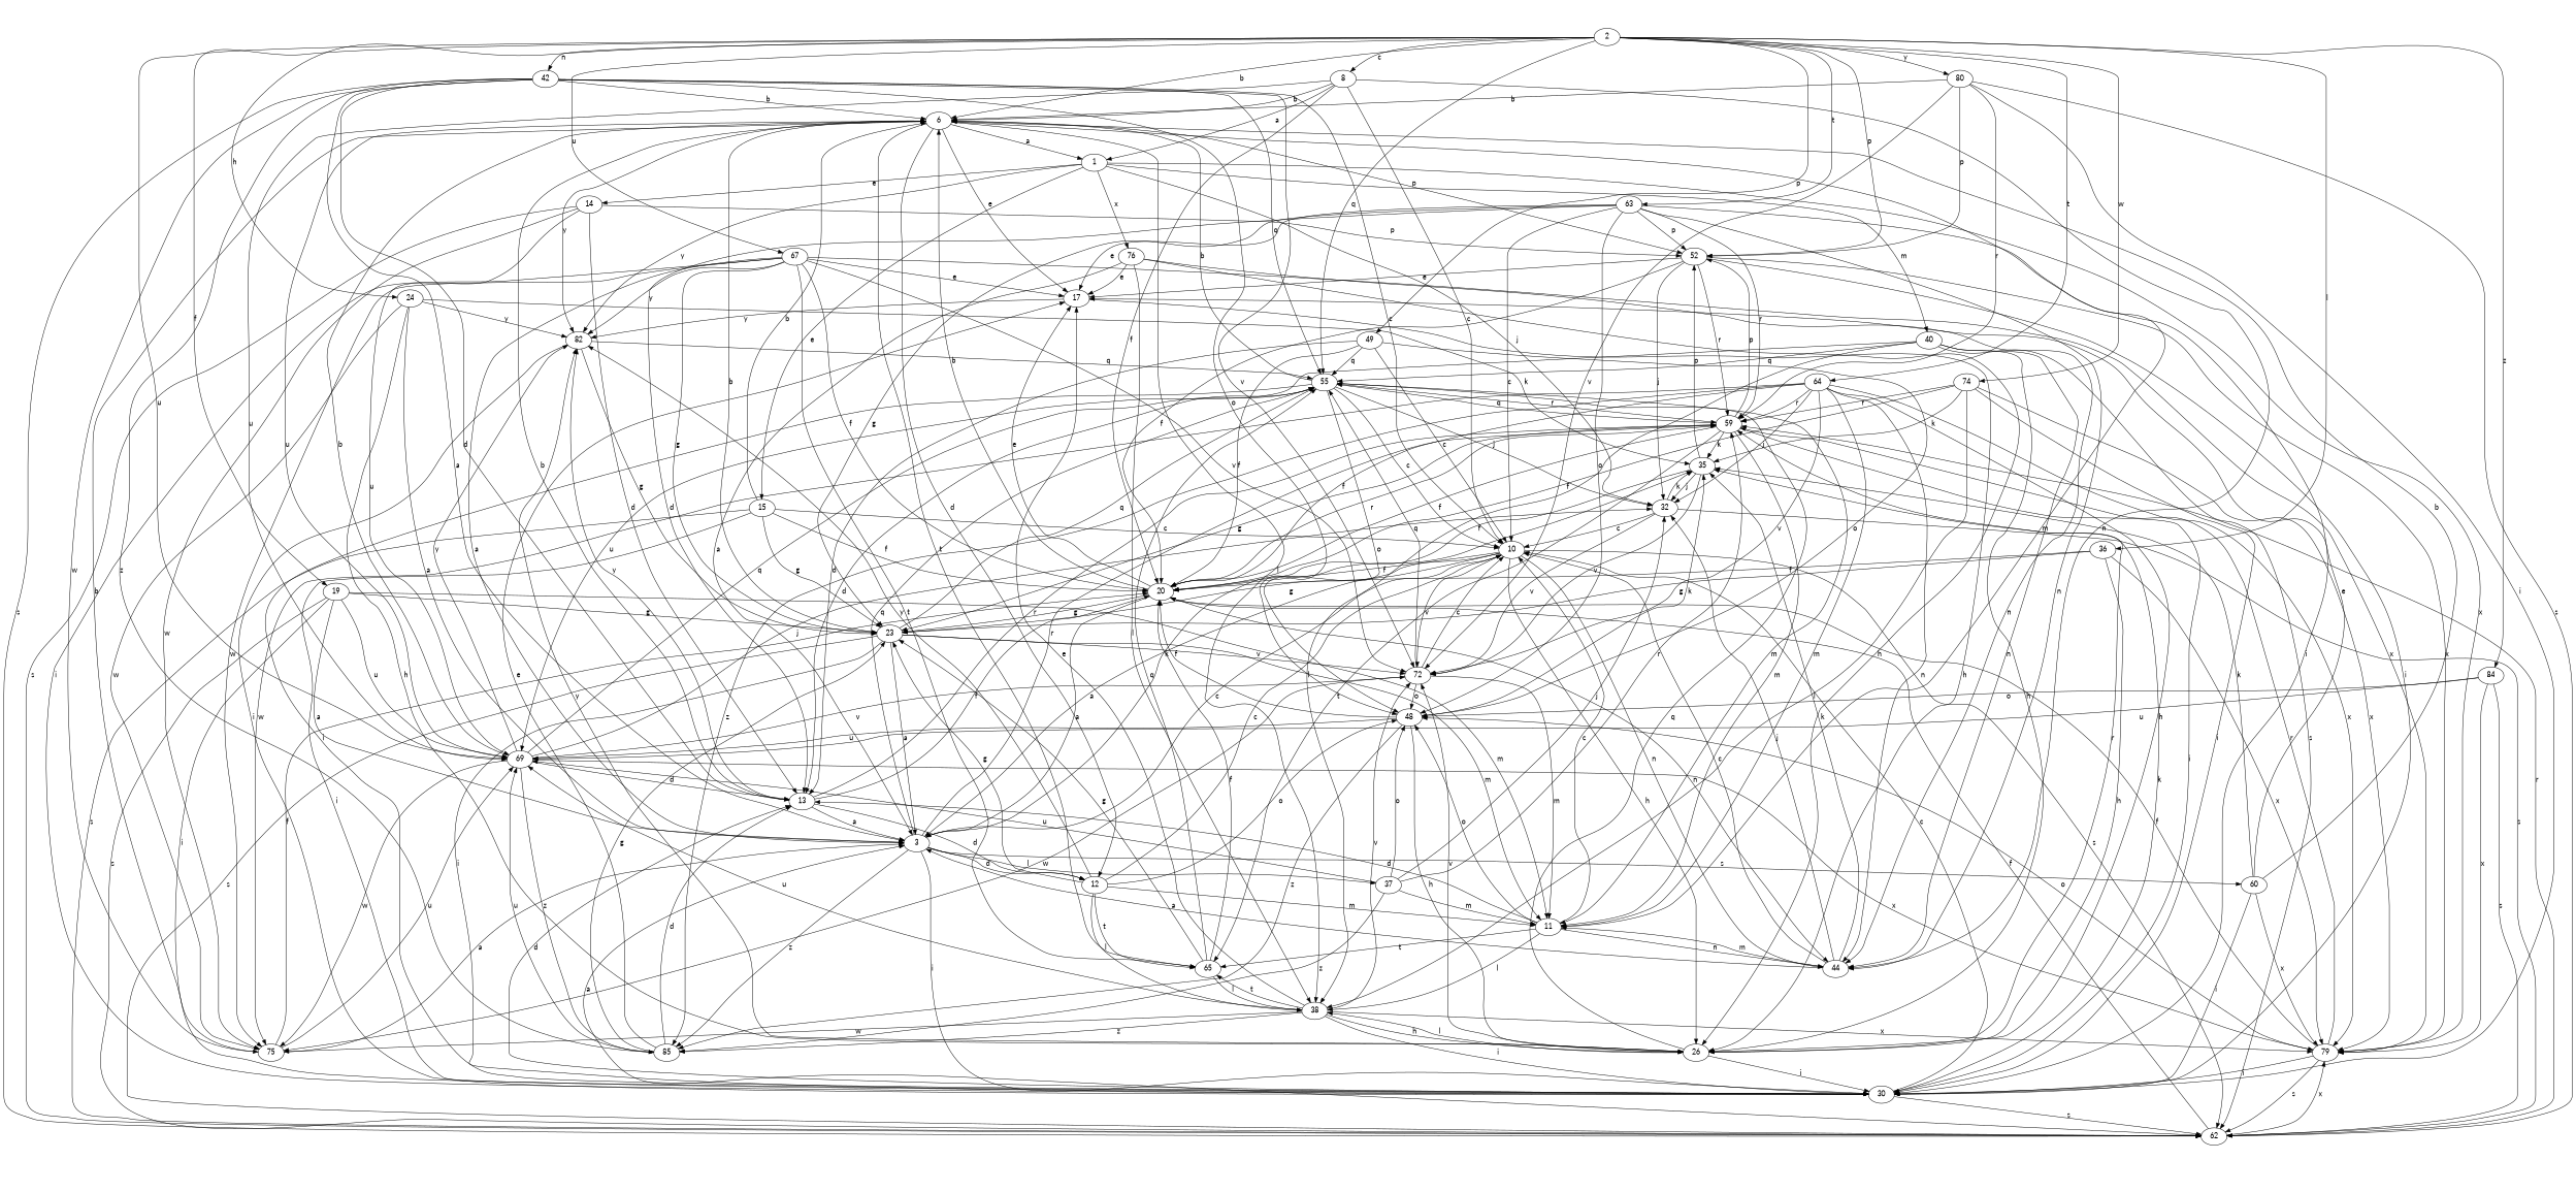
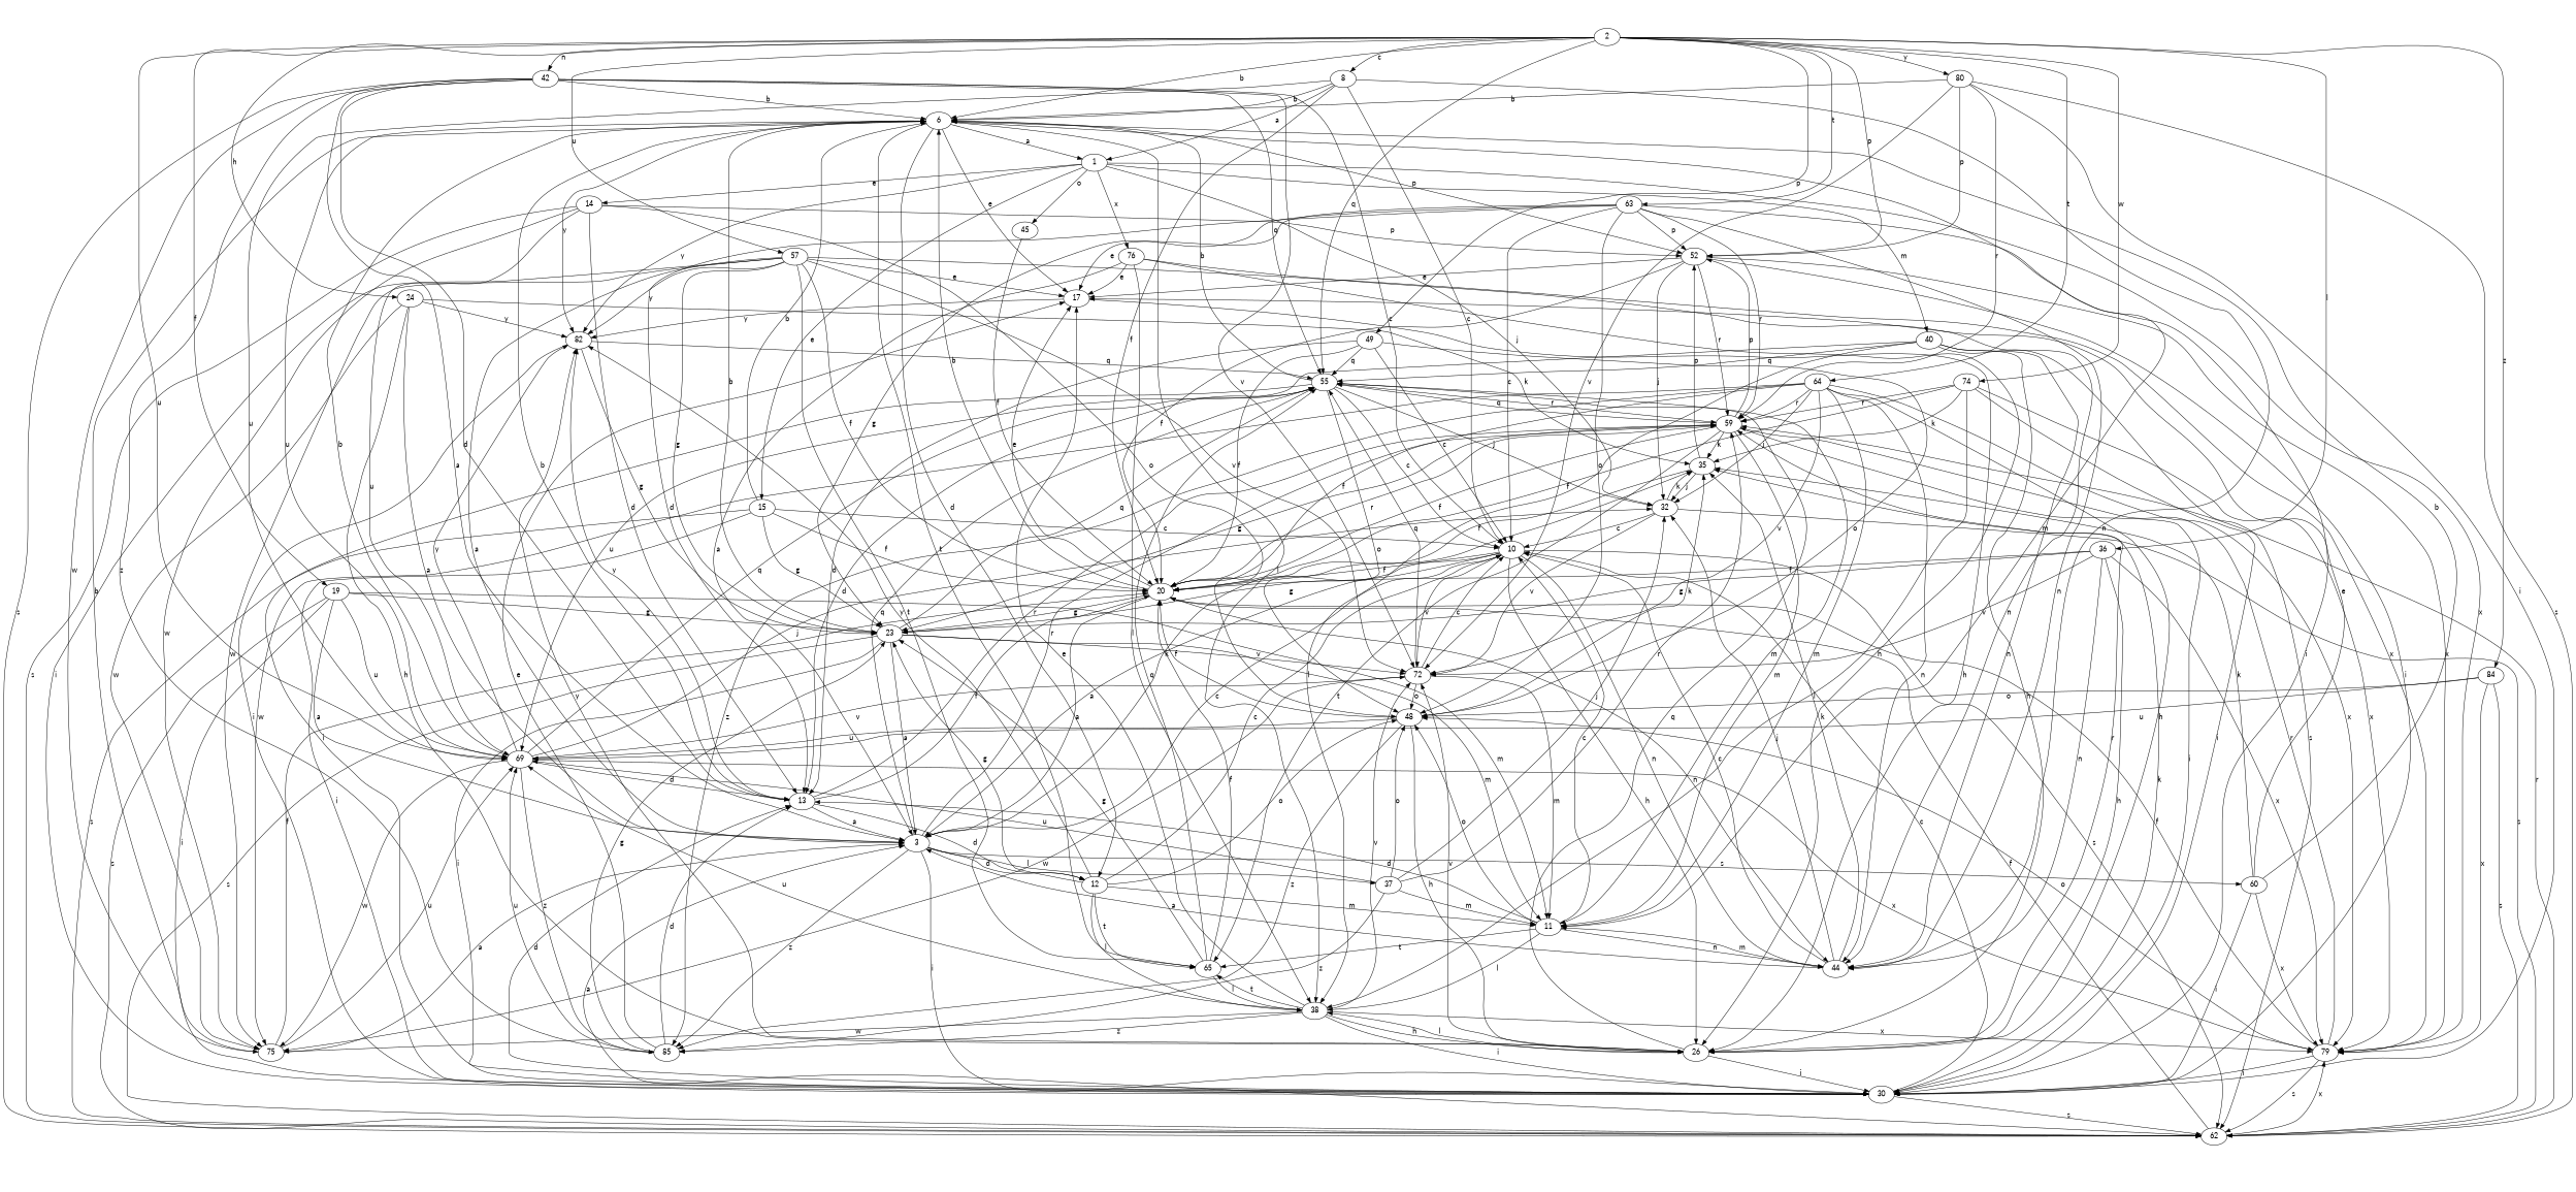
  strict digraph {
    fontname=Lato
    node [fontname=Lato]
    edge [fontname=Lato]
    n1 [label=2]
    6
    8
    19
    24
    36
    42
    49
    52
    55
    63
    64
-   67
+   67 [label=57]
    69
    74
    80
    84
    1
    82
    12
    17
    38
    n23 [label=11]
    65
    10
    20
    44
    3
    30
    23
    62
    35
    26
    75
    79
    72
    85
    48
    13
    32
    59
    14
    15
    40
+   45
    n46 [label=76]
    37
    60
    n1 -> 6 [label=b]
    n1 -> 8 [label=c]
    n1 -> 19 [label=f]
    n1 -> 24 [label=h]
    n1 -> 36 [label=l]
    n1 -> 42 [label=n]
    n1 -> 49 [label=p]
    n1 -> 52 [label=p]
    n1 -> 55 [label=q]
    n1 -> 63 [label=t]
    n1 -> 64 [label=t]
    n1 -> 67 [label=u]
    n1 -> 69 [label=u]
    n1 -> 74 [label=w]
    n1 -> 80 [label=y]
    n1 -> 84 [label=z]
    6 -> 52 [label=p]
    6 -> 69 [label=u]
    6 -> 1 [label=a]
    6 -> 82 [label=y]
    6 -> 12 [label=d]
    6 -> 17 [label=e]
    6 -> 38 [label=l]
    6 -> n23 [label=m]
    6 -> 65 [label=t]
    8 -> 6 [label=b]
    8 -> 69 [label=u]
    8 -> 1 [label=a]
    8 -> 10 [label=c]
    8 -> 20 [label=f]
    8 -> 44 [label=n]
    19 -> 69 [label=u]
    19 -> n23 [label=m]
    19 -> 3 [label=a]
    19 -> 30 [label=i]
    19 -> 23 [label=g]
    19 -> 62 [label=s]
    24 -> 82 [label=y]
    24 -> 3 [label=a]
    24 -> 35 [label=k]
    24 -> 26 [label=h]
    24 -> 75 [label=w]
    36 -> 20 [label=f]
+   36 -> 44 [label=n]
    36 -> 23 [label=g]
    36 -> 26 [label=h]
    36 -> 79 [label=x]
-   35 -> 72 [label=v]
+   36 -> 72 [label=v]
    42 -> 6 [label=b]
    42 -> 55 [label=q]
    42 -> 10 [label=c]
    42 -> 3 [label=a]
    42 -> 62 [label=s]
    42 -> 75 [label=w]
    42 -> 72 [label=v]
    42 -> 85 [label=z]
-   42 -> 48 [label=o]
+   14 -> 48 [label=o]
    42 -> 13 [label=d]
    49 -> 55 [label=q]
    49 -> 10 [label=c]
    49 -> 20 [label=f]
    49 -> 48 [label=o]
    49 -> 13 [label=d]
    52 -> 17 [label=e]
    52 -> 20 [label=f]
    52 -> 30 [label=i]
    52 -> 79 [label=x]
    52 -> 32 [label=j]
    52 -> 59 [label=r]
    55 -> 6 [label=b]
    55 -> n23 [label=m]
    55 -> 10 [label=c]
    55 -> 30 [label=i]
    55 -> 48 [label=o]
    55 -> 13 [label=d]
    55 -> 32 [label=j]
    55 -> 59 [label=r]
    63 -> 52 [label=p]
    63 -> 17 [label=e]
    63 -> 10 [label=c]
    63 -> 44 [label=n]
    63 -> 30 [label=i]
    63 -> 23 [label=g]
    63 -> 48 [label=o]
    63 -> 13 [label=d]
    63 -> 59 [label=r]
    64 -> n23 [label=m]
    64 -> 20 [label=f]
    64 -> 44 [label=n]
    64 -> 26 [label=h]
    64 -> 75 [label=w]
    64 -> 79 [label=x]
    64 -> 72 [label=v]
    64 -> 85 [label=z]
    64 -> 32 [label=j]
    64 -> 59 [label=r]
    67 -> 82 [label=y]
    67 -> 17 [label=e]
    67 -> 65 [label=t]
    67 -> 20 [label=f]
    67 -> 3 [label=a]
    67 -> 30 [label=i]
    67 -> 23 [label=g]
    67 -> 75 [label=w]
    67 -> 79 [label=x]
    67 -> 72 [label=v]
    69 -> 6 [label=b]
    69 -> 55 [label=q]
    69 -> 82 [label=y]
    69 -> 75 [label=w]
    69 -> 79 [label=x]
    69 -> 72 [label=v]
    69 -> 85 [label=z]
    69 -> 13 [label=d]
    69 -> 32 [label=j]
    74 -> 38 [label=l]
    74 -> 20 [label=f]
    74 -> 30 [label=i]
    74 -> 35 [label=k]
    74 -> 79 [label=x]
    74 -> 59 [label=r]
    80 -> 6 [label=b]
    80 -> 52 [label=p]
    80 -> 30 [label=i]
    80 -> 62 [label=s]
    80 -> 72 [label=v]
    80 -> 59 [label=r]
    84 -> 69 [label=u]
    84 -> 62 [label=s]
    84 -> 79 [label=x]
    84 -> 48 [label=o]
    1 -> 82 [label=y]
    1 -> 79 [label=x]
    1 -> 32 [label=j]
    1 -> 14 [label=e]
    1 -> 15 [label=e]
    1 -> 40 [label=m]
+   1 -> 45 [label=o]
    1 -> n46 [label=x]
    82 -> 55 [label=q]
    82 -> 30 [label=i]
    82 -> 23 [label=g]
    12 -> 82 [label=y]
    12 -> 38 [label=l]
    12 -> n23 [label=m]
    12 -> 65 [label=t]
    12 -> 10 [label=c]
    12 -> 23 [label=g]
    12 -> 48 [label=o]
    17 -> 82 [label=y]
    17 -> 26 [label=h]
    38 -> 69 [label=u]
    38 -> 17 [label=e]
    38 -> 65 [label=t]
    38 -> 30 [label=i]
    38 -> 26 [label=h]
    38 -> 75 [label=w]
    38 -> 79 [label=x]
    38 -> 72 [label=v]
    38 -> 85 [label=z]
    n23 -> 38 [label=l]
    n23 -> 65 [label=t]
    n23 -> 10 [label=c]
    n23 -> 44 [label=n]
    n23 -> 48 [label=o]
    n23 -> 13 [label=d]
    65 -> 55 [label=q]
    65 -> 38 [label=l]
    65 -> 20 [label=f]
    65 -> 23 [label=g]
    10 -> 20 [label=f]
    10 -> 44 [label=n]
    10 -> 3 [label=a]
    10 -> 23 [label=g]
    10 -> 62 [label=s]
    10 -> 26 [label=h]
    10 -> 72 [label=v]
    20 -> 6 [label=b]
    20 -> 17 [label=e]
    20 -> 44 [label=n]
    20 -> 3 [label=a]
    20 -> 23 [label=g]
    20 -> 59 [label=r]
    44 -> n23 [label=m]
    44 -> 10 [label=c]
    44 -> 3 [label=a]
    44 -> 35 [label=k]
    44 -> 32 [label=j]
    3 -> 55 [label=q]
    3 -> 12 [label=d]
    3 -> 10 [label=c]
    3 -> 30 [label=i]
    3 -> 35 [label=k]
    3 -> 85 [label=z]
    3 -> 59 [label=r]
    3 -> 37 [label=l]
    3 -> 60 [label=s]
    30 -> 10 [label=c]
    30 -> 62 [label=s]
    30 -> 35 [label=k]
    30 -> 13 [label=d]
    23 -> 6 [label=b]
    23 -> 55 [label=q]
    23 -> n23 [label=m]
    23 -> 3 [label=a]
    23 -> 30 [label=i]
    23 -> 62 [label=s]
    23 -> 72 [label=v]
    62 -> 20 [label=f]
    62 -> 3 [label=a]
    62 -> 79 [label=x]
    62 -> 59 [label=r]
    35 -> 52 [label=p]
    35 -> 20 [label=f]
    35 -> 32 [label=j]
    26 -> 55 [label=q]
    26 -> 82 [label=y]
    26 -> 38 [label=l]
    26 -> 30 [label=i]
    26 -> 72 [label=v]
    26 -> 59 [label=r]
    75 -> 6 [label=b]
    75 -> 69 [label=u]
    75 -> 20 [label=f]
    75 -> 3 [label=a]
    79 -> 20 [label=f]
    79 -> 30 [label=i]
    79 -> 62 [label=s]
    79 -> 48 [label=o]
    79 -> 59 [label=r]
    72 -> 55 [label=q]
    72 -> n23 [label=m]
    72 -> 10 [label=c]
    72 -> 75 [label=w]
    72 -> 48 [label=o]
    85 -> 69 [label=u]
    85 -> 17 [label=e]
    85 -> 23 [label=g]
    85 -> 13 [label=d]
    48 -> 69 [label=u]
    48 -> 20 [label=f]
    48 -> 35 [label=k]
    48 -> 26 [label=h]
    48 -> 85 [label=z]
    13 -> 6 [label=b]
    13 -> 82 [label=y]
    13 -> 12 [label=d]
    13 -> 20 [label=f]
    13 -> 3 [label=a]
    13 -> 59 [label=r]
    32 -> 10 [label=c]
    32 -> 62 [label=s]
    32 -> 35 [label=k]
    32 -> 72 [label=v]
    59 -> 52 [label=p]
    59 -> 55 [label=q]
    59 -> n23 [label=m]
    59 -> 65 [label=t]
    59 -> 20 [label=f]
    59 -> 30 [label=i]
    59 -> 23 [label=g]
    59 -> 35 [label=k]
    14 -> 52 [label=p]
    14 -> 69 [label=u]
    14 -> 62 [label=s]
    14 -> 75 [label=w]
    14 -> 13 [label=d]
    15 -> 6 [label=b]
    15 -> 10 [label=c]
    15 -> 20 [label=f]
    15 -> 30 [label=i]
    15 -> 23 [label=g]
    15 -> 62 [label=s]
    40 -> 55 [label=q]
    40 -> 69 [label=u]
    40 -> 38 [label=l]
    40 -> 44 [label=n]
    40 -> 62 [label=s]
    40 -> 26 [label=h]
+   45 -> 20 [label=f]
    n46 -> 17 [label=e]
    n46 -> 38 [label=l]
    n46 -> 44 [label=n]
    n46 -> 3 [label=a]
    n46 -> 26 [label=h]
    37 -> 69 [label=u]
    37 -> n23 [label=m]
    37 -> 85 [label=z]
    37 -> 48 [label=o]
    37 -> 32 [label=j]
    37 -> 59 [label=r]
    60 -> 6 [label=b]
    60 -> 17 [label=e]
    60 -> 30 [label=i]
    60 -> 35 [label=k]
    60 -> 79 [label=x]
  }
